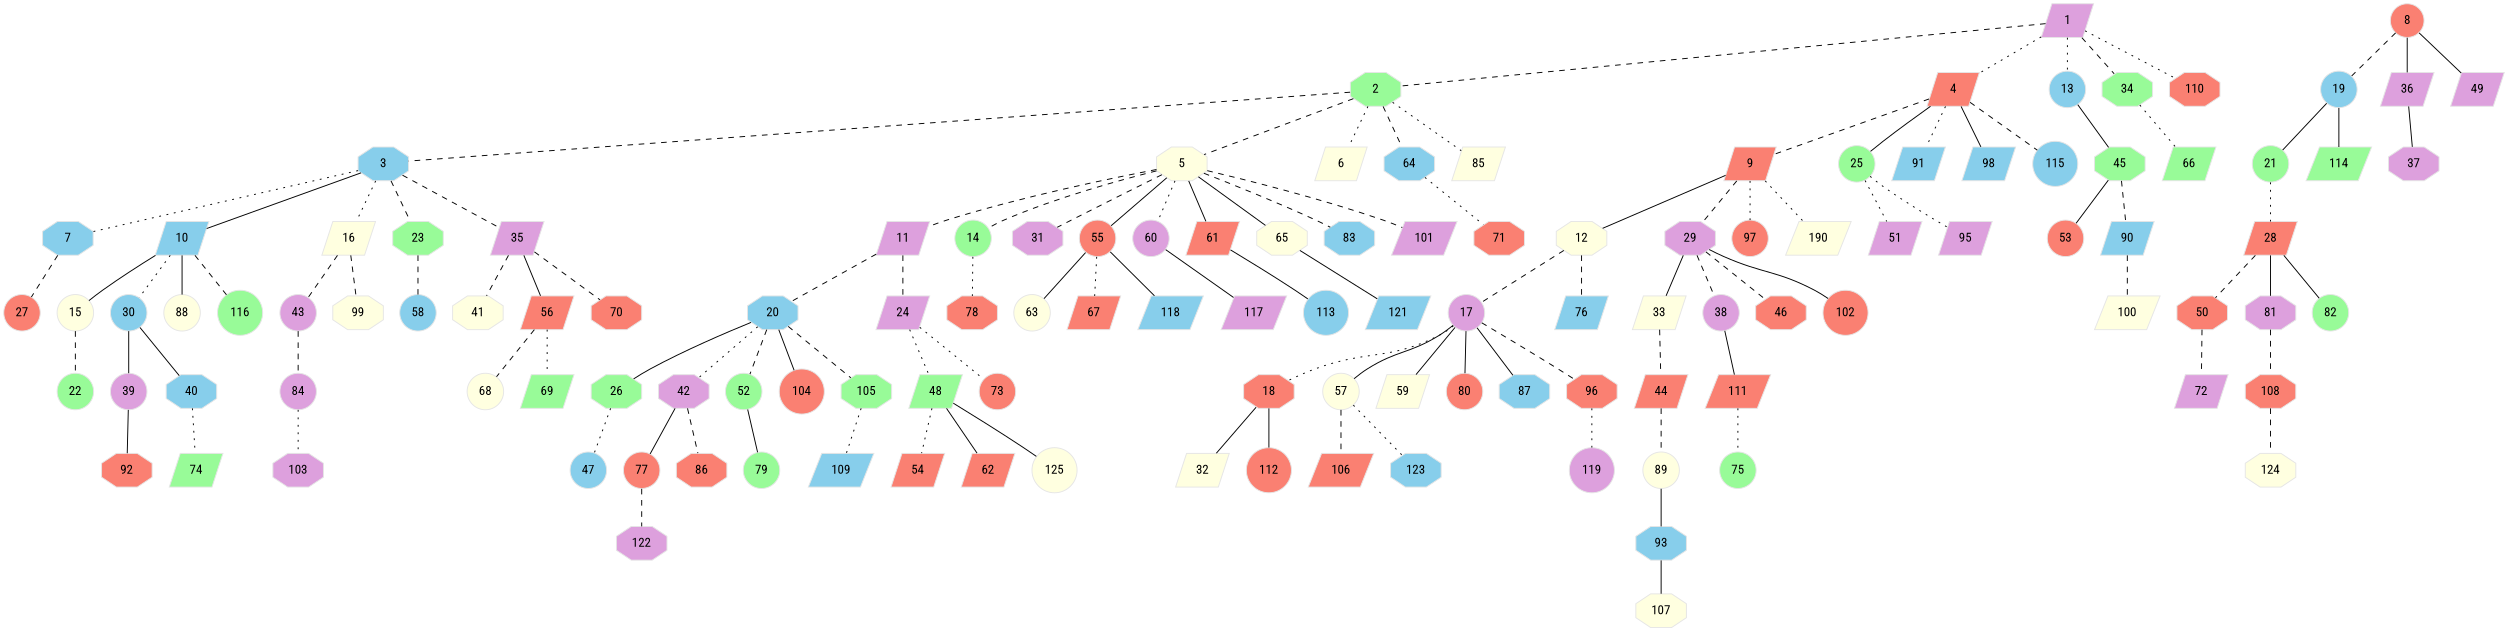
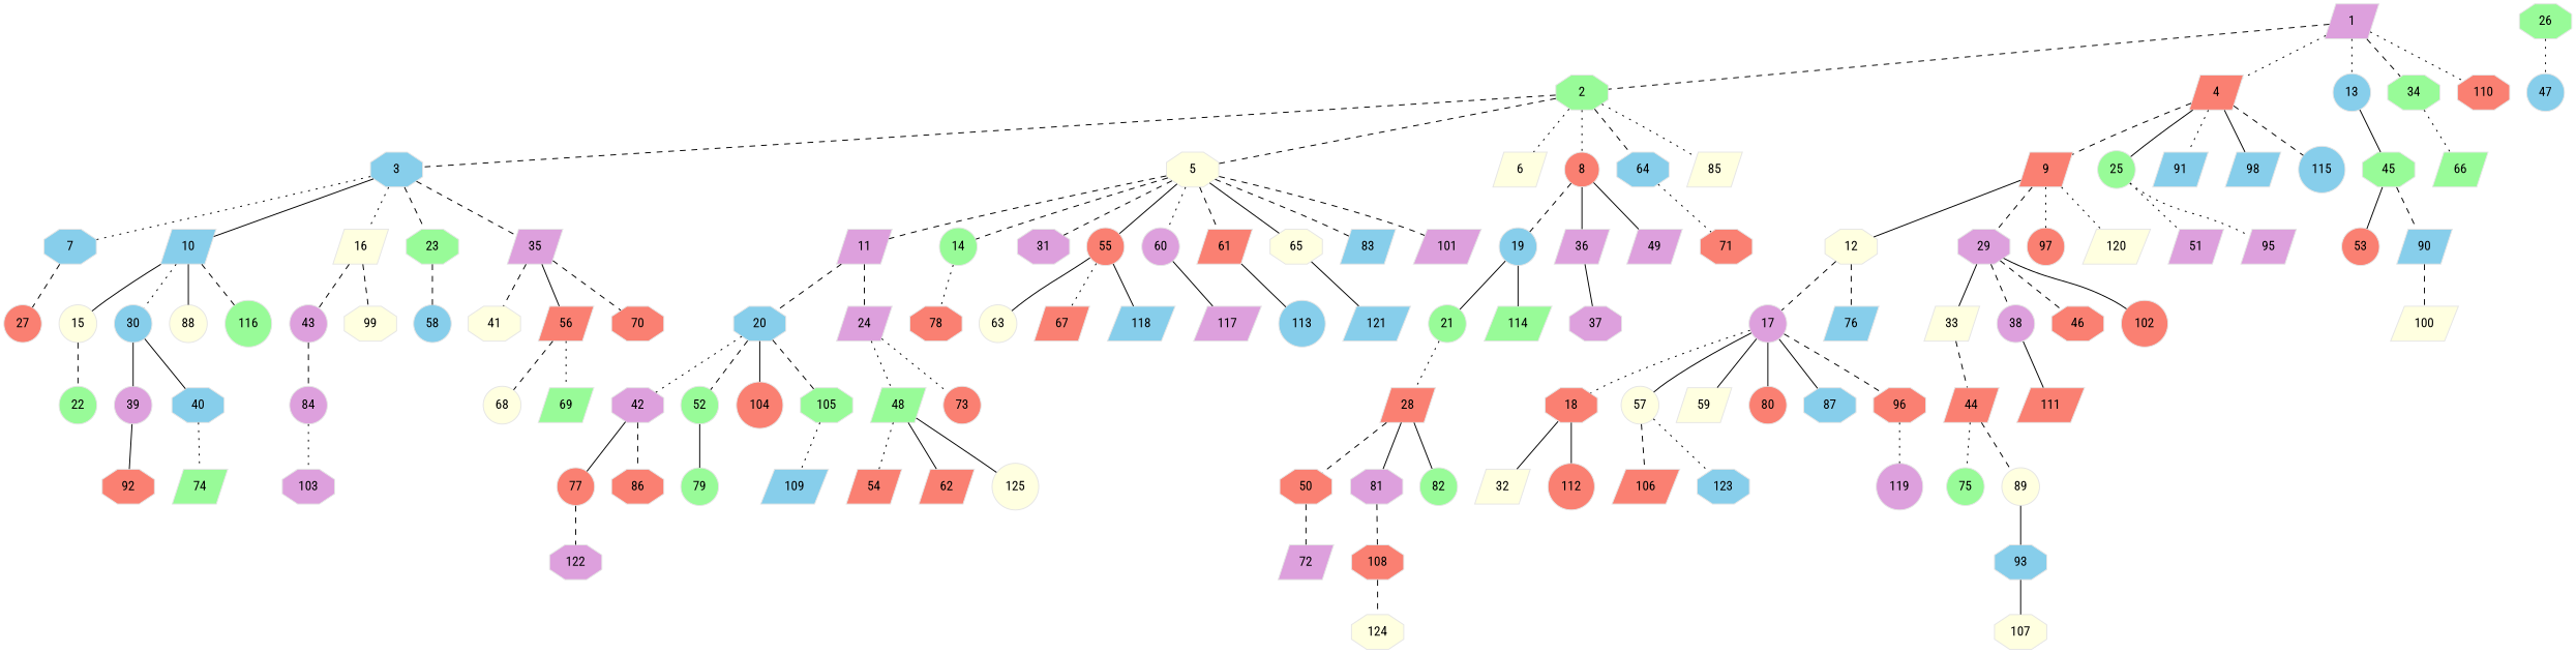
  graph {
    fontname="Roboto Condensed"
    node [color=gray90 fillcolor=salmon fontname="Roboto Condensed" shape=parallelogram style=filled]
    edge [fontname="Roboto Condensed" style=dashed]
    1 [fillcolor=plum]
    2 [fillcolor=palegreen shape=octagon]
    4
    13 [fillcolor=skyblue shape=circle]
    34 [fillcolor=palegreen shape=octagon]
    110 [shape=octagon]
    3 [fillcolor=skyblue shape=octagon]
    5 [fillcolor=lightyellow shape=octagon]
    6 [fillcolor=lightyellow]
    8 [shape=circle]
    64 [fillcolor=skyblue shape=octagon]
    85 [fillcolor=lightyellow]
    9
    25 [fillcolor=palegreen shape=circle]
    91 [fillcolor=skyblue]
    98 [fillcolor=skyblue]
    115 [fillcolor=skyblue shape=circle]
    45 [fillcolor=palegreen shape=octagon]
    66 [fillcolor=palegreen]
    7 [fillcolor=skyblue shape=octagon]
    10 [fillcolor=skyblue]
    16 [fillcolor=lightyellow]
    23 [fillcolor=palegreen shape=octagon]
    35 [fillcolor=plum]
    11 [fillcolor=plum]
    14 [fillcolor=palegreen shape=circle]
    31 [fillcolor=plum shape=octagon]
    55 [shape=circle]
    60 [fillcolor=plum shape=circle]
    61
    65 [fillcolor=lightyellow shape=octagon]
-   83 [fillcolor=skyblue shape=octagon]
+   83 [fillcolor=skyblue]
    101 [fillcolor=plum]
    19 [fillcolor=skyblue shape=circle]
    36 [fillcolor=plum]
    49 [fillcolor=plum]
    71 [shape=octagon]
    27 [shape=circle]
    15 [fillcolor=lightyellow shape=circle]
    30 [fillcolor=skyblue shape=circle]
    88 [fillcolor=lightyellow shape=circle]
    116 [fillcolor=palegreen shape=circle]
    43 [fillcolor=plum shape=circle]
    99 [fillcolor=lightyellow shape=octagon]
    58 [fillcolor=skyblue shape=circle]
    41 [fillcolor=lightyellow shape=octagon]
    56
    70 [shape=octagon]
    12 [fillcolor=lightyellow shape=octagon]
    29 [fillcolor=plum shape=octagon]
    97 [shape=circle]
-   120 [fillcolor=lightyellow label=190]
+   120 [fillcolor=lightyellow]
    51 [fillcolor=plum]
    95 [fillcolor=plum]
    20 [fillcolor=skyblue shape=octagon]
    24 [fillcolor=plum]
    78 [shape=octagon]
    63 [fillcolor=lightyellow shape=circle]
    67
    118 [fillcolor=skyblue]
    117 [fillcolor=plum]
    113 [fillcolor=skyblue shape=circle]
    121 [fillcolor=skyblue]
    21 [fillcolor=palegreen shape=circle]
    114 [fillcolor=palegreen]
    37 [fillcolor=plum shape=octagon]
    17 [fillcolor=plum shape=circle]
    76 [fillcolor=skyblue]
    33 [fillcolor=lightyellow]
    38 [fillcolor=plum shape=circle]
    46 [shape=octagon]
    102 [shape=circle]
    22 [fillcolor=palegreen shape=circle]
    39 [fillcolor=plum shape=circle]
    40 [fillcolor=skyblue shape=octagon]
    26 [fillcolor=palegreen shape=octagon]
    42 [fillcolor=plum shape=octagon]
    52 [fillcolor=palegreen shape=circle]
    104 [shape=circle]
    105 [fillcolor=palegreen shape=octagon]
    48 [fillcolor=palegreen]
    73 [shape=circle]
    18 [shape=octagon]
    57 [fillcolor=lightyellow shape=circle]
    59 [fillcolor=lightyellow]
    80 [shape=circle]
    87 [fillcolor=skyblue shape=octagon]
    96 [shape=octagon]
    53 [shape=circle]
    90 [fillcolor=skyblue]
    84 [fillcolor=plum shape=circle]
    32 [fillcolor=lightyellow]
    112 [shape=circle]
    106
    123 [fillcolor=skyblue shape=octagon]
    119 [fillcolor=plum shape=circle]
    28
    47 [fillcolor=skyblue shape=circle]
    77 [shape=circle]
    86 [shape=octagon]
    79 [fillcolor=palegreen shape=circle]
    109 [fillcolor=skyblue]
    50 [shape=octagon]
    81 [fillcolor=plum shape=octagon]
    82 [fillcolor=palegreen shape=circle]
    54
    62
    125 [fillcolor=lightyellow shape=circle]
    72 [fillcolor=plum]
    108 [shape=octagon]
    44
    111
    92 [shape=octagon]
    74 [fillcolor=palegreen]
    75 [fillcolor=palegreen shape=circle]
    89 [fillcolor=lightyellow shape=circle]
    68 [fillcolor=lightyellow shape=circle]
    69 [fillcolor=palegreen]
    122 [fillcolor=plum shape=octagon]
    103 [fillcolor=plum shape=octagon]
    93 [fillcolor=skyblue shape=octagon]
    100 [fillcolor=lightyellow]
    124 [fillcolor=lightyellow shape=octagon]
    107 [fillcolor=lightyellow shape=octagon]
    1 -- 2
    1 -- 4 [style=dotted]
    1 -- 13 [style=dotted]
    1 -- 34
    1 -- 110 [style=dotted]
    2 -- 3
    2 -- 5
    2 -- 6 [style=dotted]
+   2 -- 8 [style=dotted]
    2 -- 64
    2 -- 85 [style=dotted]
    4 -- 9
    4 -- 25 [style=solid]
    4 -- 91 [style=dotted]
    4 -- 98 [style=solid]
    4 -- 115
    13 -- 45 [style=solid]
    34 -- 66 [style=dotted]
    3 -- 7 [style=dotted]
    3 -- 10 [style=solid]
    3 -- 16 [style=dotted]
    3 -- 23
    3 -- 35
    5 -- 11
    5 -- 14
    5 -- 31
    5 -- 55 [style=solid]
    5 -- 60 [style=dotted]
-   5 -- 61 [style=solid]
+   5 -- 61
    5 -- 65 [style=solid]
    5 -- 83
    5 -- 101
    8 -- 19
    8 -- 36 [style=solid]
    8 -- 49 [style=solid]
    64 -- 71 [style=dotted]
    9 -- 12 [style=solid]
    9 -- 29
    9 -- 97 [style=dotted]
    9 -- 120 [style=dotted]
    25 -- 51 [style=dotted]
    25 -- 95 [style=dotted]
    45 -- 53 [style=solid]
    45 -- 90
    7 -- 27
    10 -- 15 [style=solid]
    10 -- 30 [style=dotted]
    10 -- 88 [style=solid]
    10 -- 116
    16 -- 43
    16 -- 99
    23 -- 58
    35 -- 41
    35 -- 56 [style=solid]
    35 -- 70
    11 -- 20
    11 -- 24
    14 -- 78 [style=dotted]
    55 -- 63 [style=solid]
    55 -- 67 [style=dotted]
    55 -- 118 [style=solid]
    60 -- 117 [style=solid]
    61 -- 113 [style=solid]
    65 -- 121 [style=solid]
    19 -- 21 [style=solid]
    19 -- 114 [style=solid]
    36 -- 37 [style=solid]
    15 -- 22
    30 -- 39 [style=solid]
    30 -- 40 [style=solid]
    43 -- 84
    56 -- 68
    56 -- 69 [style=dotted]
    12 -- 17
    12 -- 76
    29 -- 33 [style=solid]
    29 -- 38
    29 -- 46
    29 -- 102 [style=solid]
-   20 -- 26 [style=solid]
    20 -- 42 [style=dotted]
    20 -- 52
    20 -- 104 [style=solid]
    20 -- 105
    24 -- 48 [style=dotted]
    24 -- 73 [style=dotted]
    21 -- 28 [style=dotted]
    17 -- 18 [style=dotted]
    17 -- 57 [style=solid]
    17 -- 59 [style=solid]
    17 -- 80 [style=solid]
    17 -- 87 [style=solid]
    17 -- 96
    33 -- 44
    38 -- 111 [style=solid]
    39 -- 92 [style=solid]
    40 -- 74 [style=dotted]
    26 -- 47 [style=dotted]
    42 -- 77 [style=solid]
    42 -- 86
    52 -- 79 [style=solid]
    105 -- 109 [style=dotted]
    48 -- 54 [style=dotted]
    48 -- 62 [style=solid]
    48 -- 125 [style=solid]
    18 -- 32 [style=solid]
    18 -- 112 [style=solid]
    57 -- 106
    57 -- 123 [style=dotted]
    96 -- 119 [style=dotted]
    90 -- 100
    84 -- 103 [style=dotted]
    28 -- 50
    28 -- 81 [style=solid]
    28 -- 82 [style=solid]
    77 -- 122
    50 -- 72
    81 -- 108
    108 -- 124
-   111 -- 75 [style=dotted]
+   44 -- 75 [style=dotted]
    44 -- 89
    89 -- 93 [style=solid]
    93 -- 107 [style=solid]
  }
